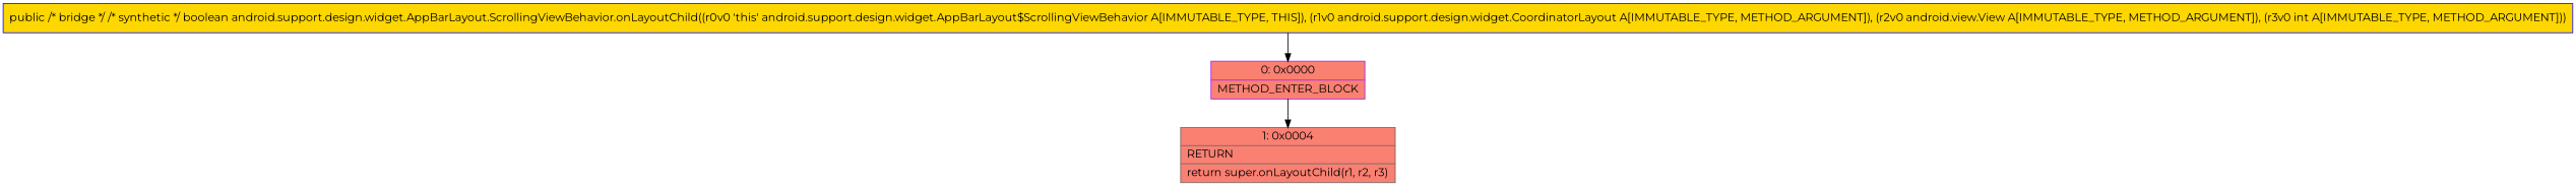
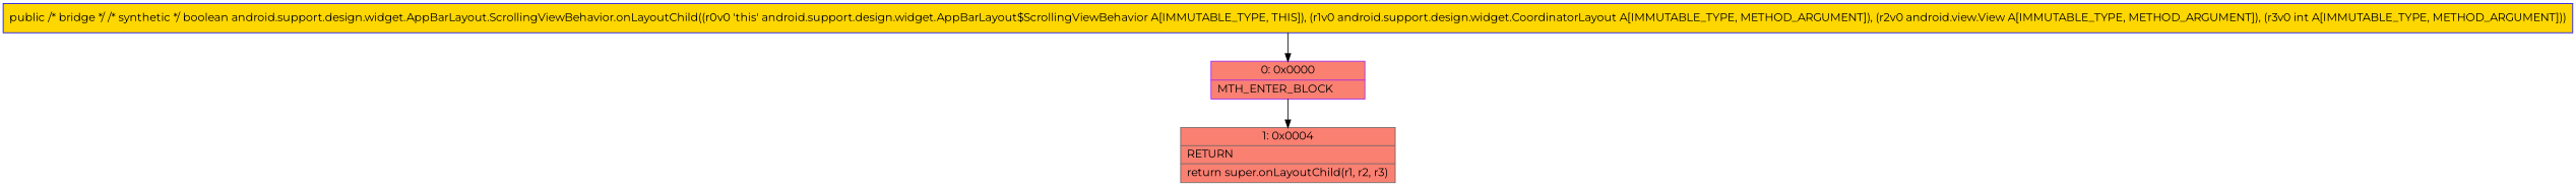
  digraph {
    fontname=Montserrat
    node [shape=record style=filled fillcolor=salmon fontname=Montserrat]
    edge [style=solid fontname=Montserrat]
-   n1 [label="{0\:\ 0x0000|METHOD_ENTER_BLOCK\l}" color=purple]
+   n1 [label="{0\:\ 0x0000|MTH_ENTER_BLOCK\l}" color=purple]
    n2 [label="{1\:\ 0x0004|RETURN\l|return super.onLayoutChild(r1, r2, r3)\l}" color=gray40]
    n3 [label="{public \/* bridge *\/ \/* synthetic *\/ boolean android.support.design.widget.AppBarLayout.ScrollingViewBehavior.onLayoutChild((r0v0 'this' android.support.design.widget.AppBarLayout$ScrollingViewBehavior A[IMMUTABLE_TYPE, THIS]), (r1v0 android.support.design.widget.CoordinatorLayout A[IMMUTABLE_TYPE, METHOD_ARGUMENT]), (r2v0 android.view.View A[IMMUTABLE_TYPE, METHOD_ARGUMENT]), (r3v0 int A[IMMUTABLE_TYPE, METHOD_ARGUMENT])) }" fillcolor=gold color=blue]
    n1 -> n2
    n3 -> n1
  }
